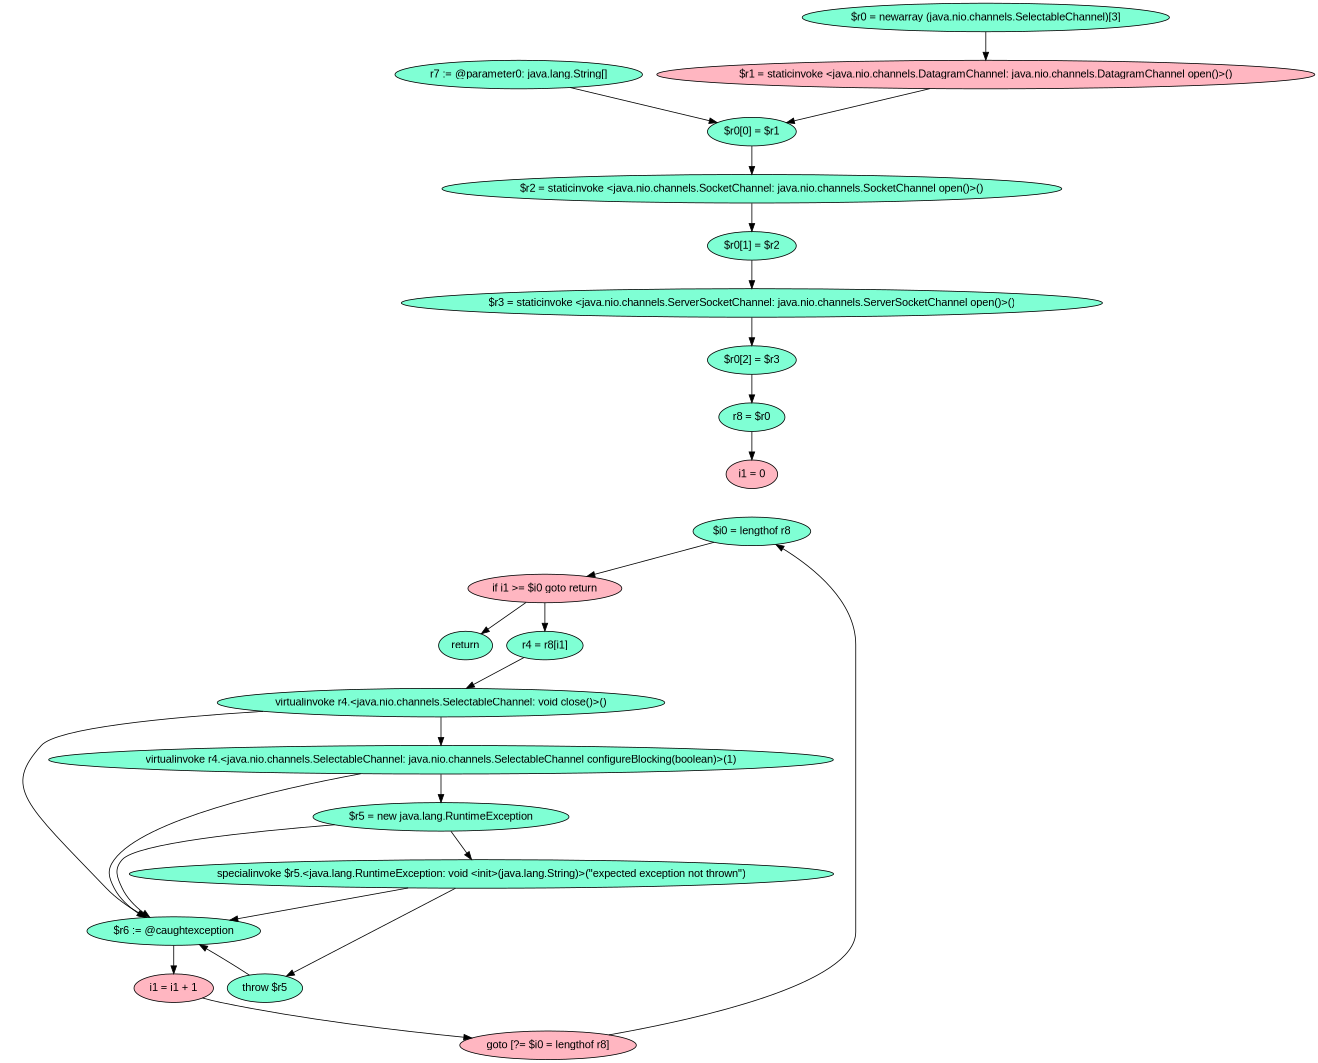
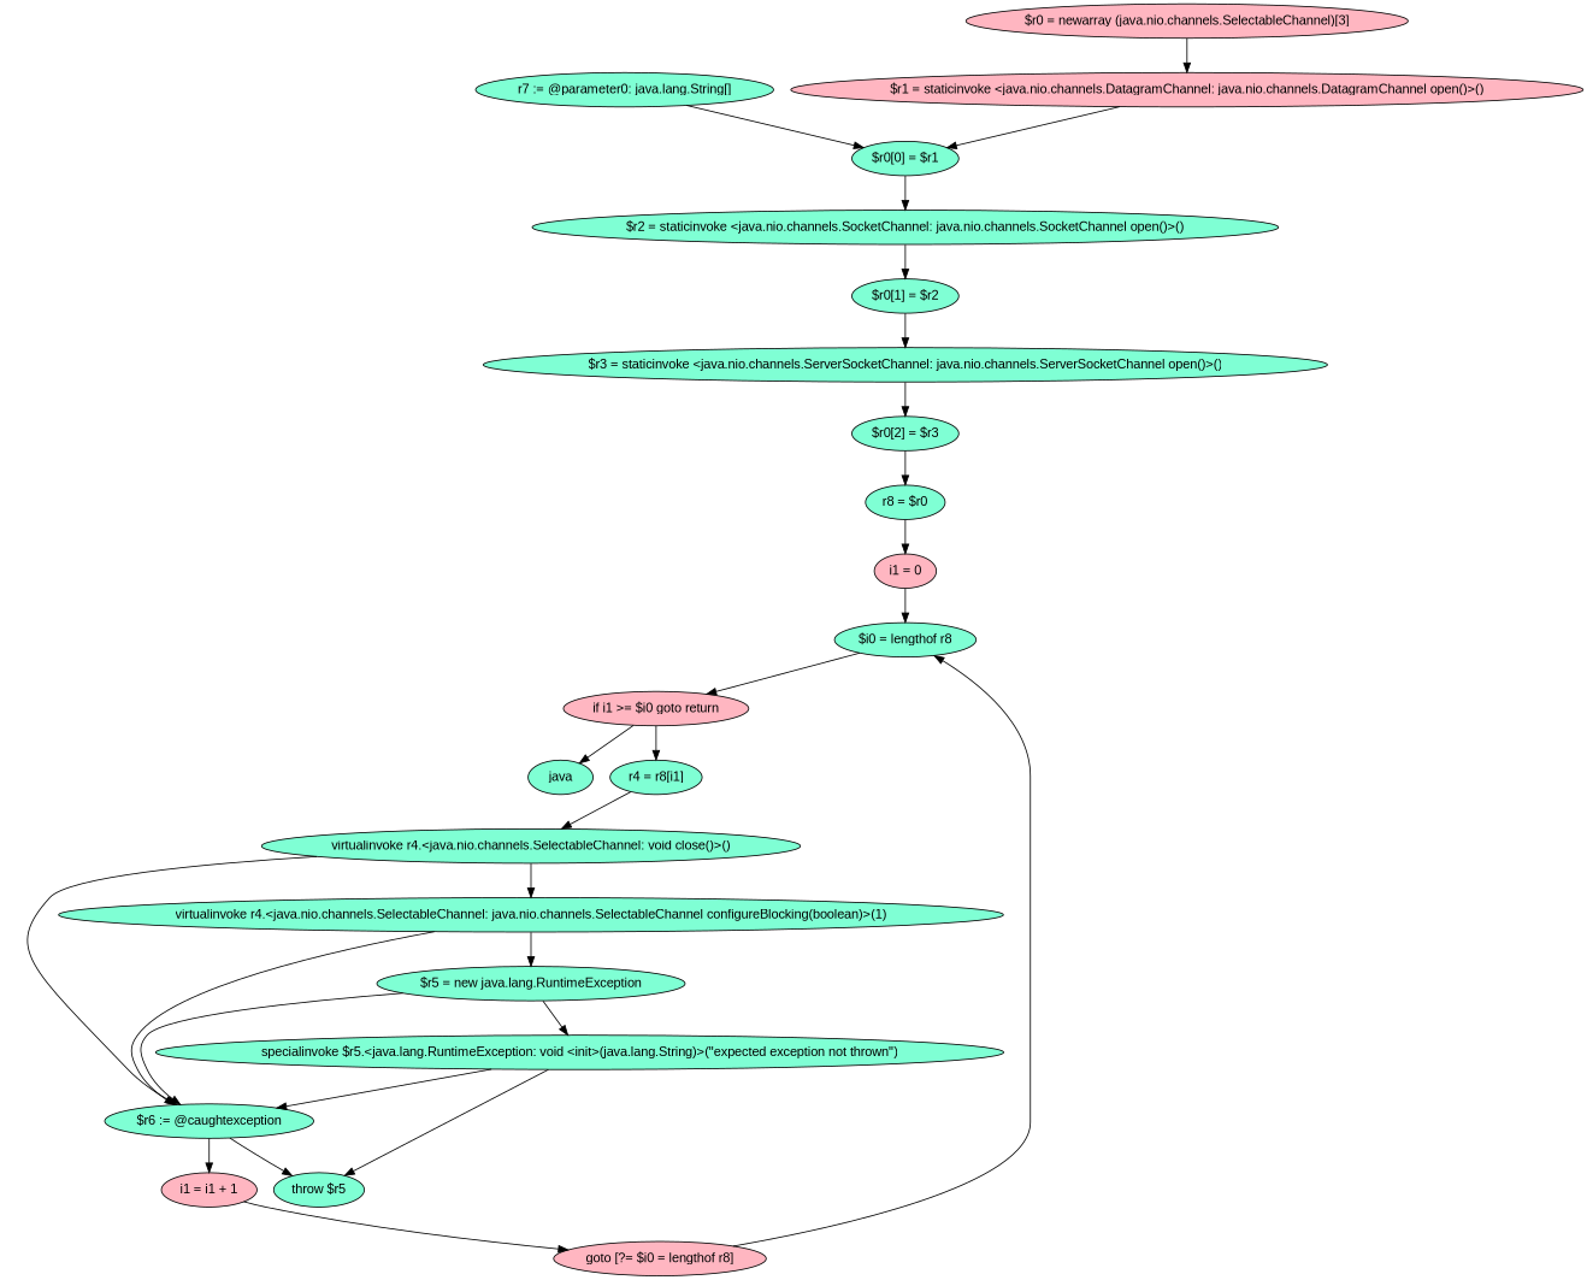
  digraph {
    fontname="Liberation Sans"
    node [fillcolor=aquamarine fontname="Liberation Sans" style=filled]
    edge [fontname="Liberation Sans"]
    "r7 := @parameter0: java.lang.String[]"
    "$r0[0] = $r1"
-   "$r0 = newarray (java.nio.channels.SelectableChannel)[3]"
+   "$r0 = newarray (java.nio.channels.SelectableChannel)[3]" [fillcolor=lightpink]
    "$r1 = staticinvoke <java.nio.channels.DatagramChannel: java.nio.channels.DatagramChannel open()>()" [fillcolor=lightpink]
    "$r2 = staticinvoke <java.nio.channels.SocketChannel: java.nio.channels.SocketChannel open()>()"
    "$r0[1] = $r2"
    "$r3 = staticinvoke <java.nio.channels.ServerSocketChannel: java.nio.channels.ServerSocketChannel open()>()"
    "$r0[2] = $r3"
    "r8 = $r0"
    "i1 = 0" [fillcolor=lightpink]
    "$i0 = lengthof r8"
    "if i1 >= $i0 goto return" [fillcolor=lightpink]
    "r4 = r8[i1]"
-   return
+   return [label=java]
    "virtualinvoke r4.<java.nio.channels.SelectableChannel: void close()>()"
    "virtualinvoke r4.<java.nio.channels.SelectableChannel: java.nio.channels.SelectableChannel configureBlocking(boolean)>(1)"
    "$r6 := @caughtexception"
    "$r5 = new java.lang.RuntimeException"
    "i1 = i1 + 1" [fillcolor=lightpink]
    "specialinvoke $r5.<java.lang.RuntimeException: void <init>(java.lang.String)>(\"expected exception not thrown\")"
    "throw $r5"
    "goto [?= $i0 = lengthof r8]" [fillcolor=lightpink]
    "r7 := @parameter0: java.lang.String[]" -> "$r0[0] = $r1"
    "$r0[0] = $r1" -> "$r2 = staticinvoke <java.nio.channels.SocketChannel: java.nio.channels.SocketChannel open()>()"
    "$r0 = newarray (java.nio.channels.SelectableChannel)[3]" -> "$r1 = staticinvoke <java.nio.channels.DatagramChannel: java.nio.channels.DatagramChannel open()>()"
    "$r1 = staticinvoke <java.nio.channels.DatagramChannel: java.nio.channels.DatagramChannel open()>()" -> "$r0[0] = $r1"
    "$r2 = staticinvoke <java.nio.channels.SocketChannel: java.nio.channels.SocketChannel open()>()" -> "$r0[1] = $r2"
    "$r0[1] = $r2" -> "$r3 = staticinvoke <java.nio.channels.ServerSocketChannel: java.nio.channels.ServerSocketChannel open()>()"
    "$r3 = staticinvoke <java.nio.channels.ServerSocketChannel: java.nio.channels.ServerSocketChannel open()>()" -> "$r0[2] = $r3"
    "$r0[2] = $r3" -> "r8 = $r0"
    "r8 = $r0" -> "i1 = 0"
+   "i1 = 0" -> "$i0 = lengthof r8"
    "$i0 = lengthof r8" -> "if i1 >= $i0 goto return"
    "if i1 >= $i0 goto return" -> "r4 = r8[i1]"
    "if i1 >= $i0 goto return" -> return
    "r4 = r8[i1]" -> "virtualinvoke r4.<java.nio.channels.SelectableChannel: void close()>()"
    "virtualinvoke r4.<java.nio.channels.SelectableChannel: void close()>()" -> "virtualinvoke r4.<java.nio.channels.SelectableChannel: java.nio.channels.SelectableChannel configureBlocking(boolean)>(1)"
    "virtualinvoke r4.<java.nio.channels.SelectableChannel: void close()>()" -> "$r6 := @caughtexception"
    "virtualinvoke r4.<java.nio.channels.SelectableChannel: java.nio.channels.SelectableChannel configureBlocking(boolean)>(1)" -> "$r6 := @caughtexception"
    "virtualinvoke r4.<java.nio.channels.SelectableChannel: java.nio.channels.SelectableChannel configureBlocking(boolean)>(1)" -> "$r5 = new java.lang.RuntimeException"
    "$r6 := @caughtexception" -> "i1 = i1 + 1"
    "$r5 = new java.lang.RuntimeException" -> "$r6 := @caughtexception"
    "$r5 = new java.lang.RuntimeException" -> "specialinvoke $r5.<java.lang.RuntimeException: void <init>(java.lang.String)>(\"expected exception not thrown\")"
    "i1 = i1 + 1" -> "goto [?= $i0 = lengthof r8]"
    "specialinvoke $r5.<java.lang.RuntimeException: void <init>(java.lang.String)>(\"expected exception not thrown\")" -> "$r6 := @caughtexception"
    "specialinvoke $r5.<java.lang.RuntimeException: void <init>(java.lang.String)>(\"expected exception not thrown\")" -> "throw $r5"
-   "throw $r5" -> "$r6 := @caughtexception"
+   "$r6 := @caughtexception" -> "throw $r5"
    "goto [?= $i0 = lengthof r8]" -> "$i0 = lengthof r8"
  }
